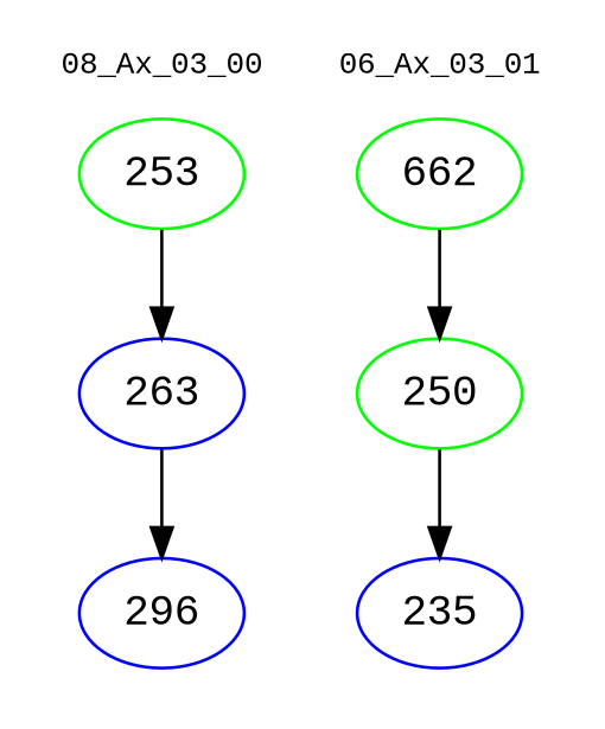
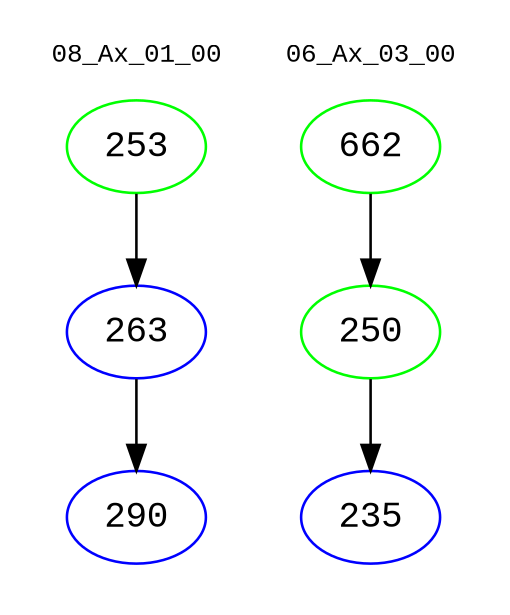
  digraph {
    fontname="Liberation Mono"
    node [color=green fontname="Liberation Mono"]
    edge [color=black fontname="Liberation Mono"]
    n1 [label=253]
    n2 [color=blue label=263]
-   n3 [color=blue label=296]
+   n3 [color=blue label=290]
    n4 [label=662]
    n5 [label=250]
    n6 [color=blue label=235]
    subgraph cluster_1 {
      color=white
      fontsize=10
-     label="08_Ax_03_00"
+     label="08_Ax_01_00"
      n1
      n2
      n3
    }
    subgraph cluster_2 {
      color=white
      fontsize=10
-     label="06_Ax_03_01"
+     label="06_Ax_03_00"
      n4
      n5
      n6
    }
    n1 -> n2
    n2 -> n3
    n4 -> n5
    n5 -> n6
  }
